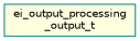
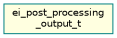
  digraph {
    rankdir=TB
-   n1 [color=teal fillcolor=lightyellow fontname=Helvetica fontsize=10 height=0.2 label="ei_output_processing\l_output_t" shape=box style=filled width=0.4]
+   n1 [color=teal fillcolor=lightyellow fontname=Helvetica fontsize=10 height=0.2 label="ei_post_processing\l_output_t" shape=box style=filled width=0.4]
  }
